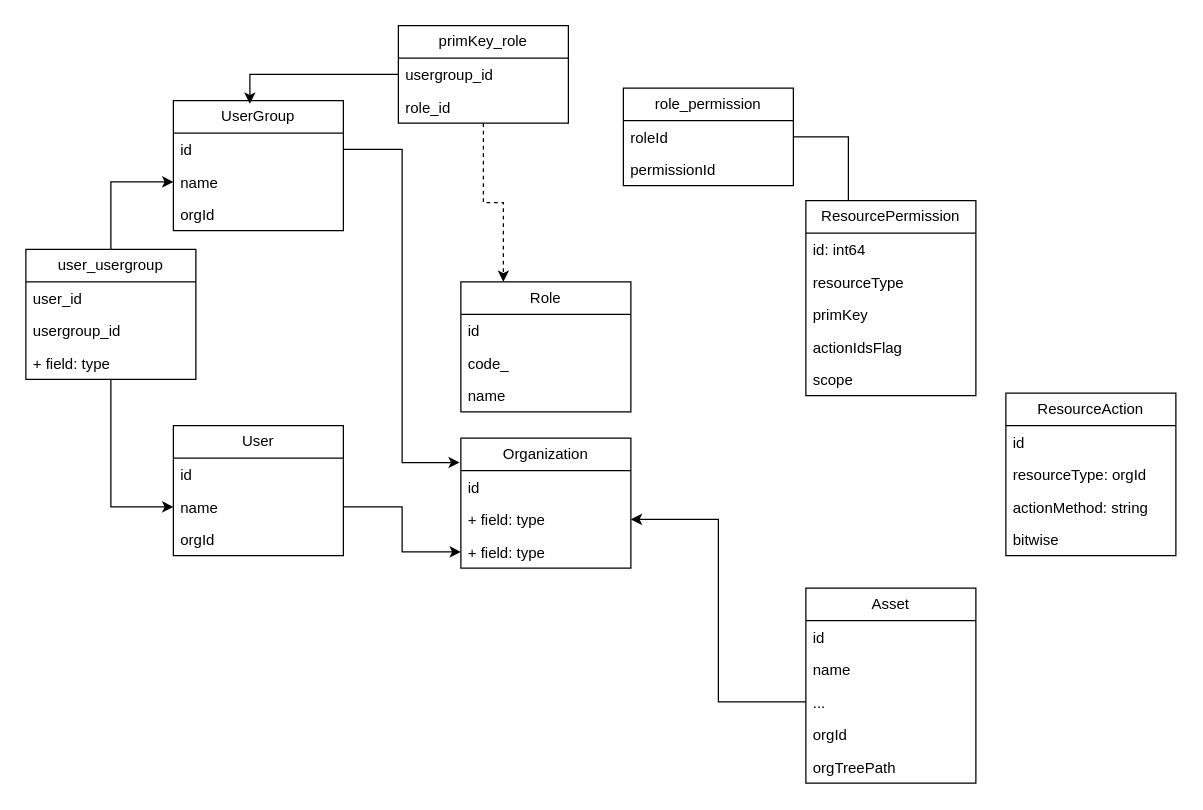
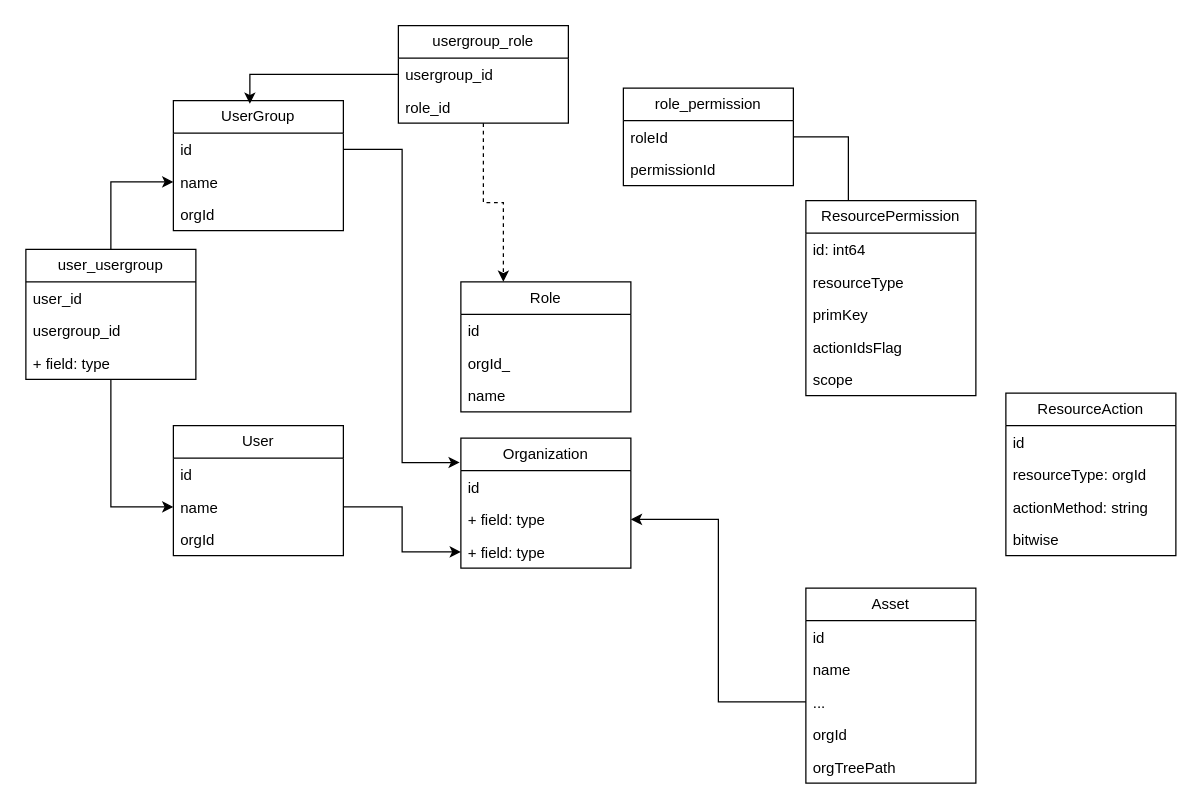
  <mxCell id="0" />
  <mxCell id="1" parent="0" />
  <mxCell id="2" value="User" style="swimlane;fontStyle=0;childLayout=stackLayout;horizontal=1;startSize=26;fillColor=none;horizontalStack=0;resizeParent=1;resizeParentMax=0;resizeLast=0;collapsible=1;marginBottom=0;whiteSpace=wrap;html=1;" parent="1" vertex="1"><mxGeometry x="138" y="340" width="136" height="104" as="geometry" /></mxCell>
  <mxCell id="3" value="id" style="text;strokeColor=none;fillColor=none;align=left;verticalAlign=top;spacingLeft=4;spacingRight=4;overflow=hidden;rotatable=0;points=[[0,0.5],[1,0.5]];portConstraint=eastwest;whiteSpace=wrap;html=1;" parent="2" vertex="1"><mxGeometry y="26" width="136" height="26" as="geometry" /></mxCell>
  <mxCell id="4" value="name" style="text;strokeColor=none;fillColor=none;align=left;verticalAlign=top;spacingLeft=4;spacingRight=4;overflow=hidden;rotatable=0;points=[[0,0.5],[1,0.5]];portConstraint=eastwest;whiteSpace=wrap;html=1;" parent="2" vertex="1"><mxGeometry y="52" width="136" height="26" as="geometry" /></mxCell>
  <mxCell id="5" value="orgId" style="text;strokeColor=none;fillColor=none;align=left;verticalAlign=top;spacingLeft=4;spacingRight=4;overflow=hidden;rotatable=0;points=[[0,0.5],[1,0.5]];portConstraint=eastwest;whiteSpace=wrap;html=1;" parent="2" vertex="1"><mxGeometry y="78" width="136" height="26" as="geometry" /></mxCell>
  <mxCell id="6" value="&lt;span style=&quot;background-color: initial;&quot;&gt;UserGroup&lt;/span&gt;" style="swimlane;fontStyle=0;childLayout=stackLayout;horizontal=1;startSize=26;fillColor=none;horizontalStack=0;resizeParent=1;resizeParentMax=0;resizeLast=0;collapsible=1;marginBottom=0;whiteSpace=wrap;html=1;" parent="1" vertex="1"><mxGeometry x="138" y="80" width="136" height="104" as="geometry" /></mxCell>
  <mxCell id="7" value="id" style="text;strokeColor=none;fillColor=none;align=left;verticalAlign=top;spacingLeft=4;spacingRight=4;overflow=hidden;rotatable=0;points=[[0,0.5],[1,0.5]];portConstraint=eastwest;whiteSpace=wrap;html=1;" parent="6" vertex="1"><mxGeometry y="26" width="136" height="26" as="geometry" /></mxCell>
  <mxCell id="8" value="name" style="text;strokeColor=none;fillColor=none;align=left;verticalAlign=top;spacingLeft=4;spacingRight=4;overflow=hidden;rotatable=0;points=[[0,0.5],[1,0.5]];portConstraint=eastwest;whiteSpace=wrap;html=1;" parent="6" vertex="1"><mxGeometry y="52" width="136" height="26" as="geometry" /></mxCell>
  <mxCell id="9" value="orgId" style="text;strokeColor=none;fillColor=none;align=left;verticalAlign=top;spacingLeft=4;spacingRight=4;overflow=hidden;rotatable=0;points=[[0,0.5],[1,0.5]];portConstraint=eastwest;whiteSpace=wrap;html=1;" parent="6" vertex="1"><mxGeometry y="78" width="136" height="26" as="geometry" /></mxCell>
  <mxCell id="10" value="Role" style="swimlane;fontStyle=0;childLayout=stackLayout;horizontal=1;startSize=26;fillColor=none;horizontalStack=0;resizeParent=1;resizeParentMax=0;resizeLast=0;collapsible=1;marginBottom=0;whiteSpace=wrap;html=1;" parent="1" vertex="1"><mxGeometry x="368" y="225" width="136" height="104" as="geometry" /></mxCell>
  <mxCell id="11" value="id" style="text;strokeColor=none;fillColor=none;align=left;verticalAlign=top;spacingLeft=4;spacingRight=4;overflow=hidden;rotatable=0;points=[[0,0.5],[1,0.5]];portConstraint=eastwest;whiteSpace=wrap;html=1;" parent="10" vertex="1"><mxGeometry y="26" width="136" height="26" as="geometry" /></mxCell>
- <mxCell id="12" value="code_" style="text;strokeColor=none;fillColor=none;align=left;verticalAlign=top;spacingLeft=4;spacingRight=4;overflow=hidden;rotatable=0;points=[[0,0.5],[1,0.5]];portConstraint=eastwest;whiteSpace=wrap;html=1;" parent="10" vertex="1"><mxGeometry y="52" width="136" height="26" as="geometry" /></mxCell>
+ <mxCell id="12" value="orgId_" style="text;strokeColor=none;fillColor=none;align=left;verticalAlign=top;spacingLeft=4;spacingRight=4;overflow=hidden;rotatable=0;points=[[0,0.5],[1,0.5]];portConstraint=eastwest;whiteSpace=wrap;html=1;" parent="10" vertex="1"><mxGeometry y="52" width="136" height="26" as="geometry" /></mxCell>
  <mxCell id="13" value="name" style="text;strokeColor=none;fillColor=none;align=left;verticalAlign=top;spacingLeft=4;spacingRight=4;overflow=hidden;rotatable=0;points=[[0,0.5],[1,0.5]];portConstraint=eastwest;whiteSpace=wrap;html=1;" parent="10" vertex="1"><mxGeometry y="78" width="136" height="26" as="geometry" /></mxCell>
  <mxCell id="14" value="ResourcePermission" style="swimlane;fontStyle=0;childLayout=stackLayout;horizontal=1;startSize=26;fillColor=none;horizontalStack=0;resizeParent=1;resizeParentMax=0;resizeLast=0;collapsible=1;marginBottom=0;whiteSpace=wrap;html=1;labelBackgroundColor=default;" parent="1" vertex="1"><mxGeometry x="644" y="160" width="136" height="156" as="geometry" /></mxCell>
  <mxCell id="15" value="id: int64" style="text;strokeColor=none;fillColor=none;align=left;verticalAlign=top;spacingLeft=4;spacingRight=4;overflow=hidden;rotatable=0;points=[[0,0.5],[1,0.5]];portConstraint=eastwest;whiteSpace=wrap;html=1;" parent="14" vertex="1"><mxGeometry y="26" width="136" height="26" as="geometry" /></mxCell>
  <mxCell id="16" value="resourceType" style="text;strokeColor=none;fillColor=none;align=left;verticalAlign=top;spacingLeft=4;spacingRight=4;overflow=hidden;rotatable=0;points=[[0,0.5],[1,0.5]];portConstraint=eastwest;whiteSpace=wrap;html=1;" parent="14" vertex="1"><mxGeometry y="52" width="136" height="26" as="geometry" /></mxCell>
  <mxCell id="17" value="primKey" style="text;strokeColor=none;fillColor=none;align=left;verticalAlign=top;spacingLeft=4;spacingRight=4;overflow=hidden;rotatable=0;points=[[0,0.5],[1,0.5]];portConstraint=eastwest;whiteSpace=wrap;html=1;" parent="14" vertex="1"><mxGeometry y="78" width="136" height="26" as="geometry" /></mxCell>
  <mxCell id="18" value="actionIdsFlag" style="text;strokeColor=none;fillColor=none;align=left;verticalAlign=top;spacingLeft=4;spacingRight=4;overflow=hidden;rotatable=0;points=[[0,0.5],[1,0.5]];portConstraint=eastwest;whiteSpace=wrap;html=1;" parent="14" vertex="1"><mxGeometry y="104" width="136" height="26" as="geometry" /></mxCell>
  <mxCell id="19" value="scope" style="text;strokeColor=none;fillColor=none;align=left;verticalAlign=top;spacingLeft=4;spacingRight=4;overflow=hidden;rotatable=0;points=[[0,0.5],[1,0.5]];portConstraint=eastwest;whiteSpace=wrap;html=1;" parent="14" vertex="1"><mxGeometry y="130" width="136" height="26" as="geometry" /></mxCell>
  <mxCell id="20" value="Asset" style="swimlane;fontStyle=0;childLayout=stackLayout;horizontal=1;startSize=26;fillColor=none;horizontalStack=0;resizeParent=1;resizeParentMax=0;resizeLast=0;collapsible=1;marginBottom=0;whiteSpace=wrap;html=1;" parent="1" vertex="1"><mxGeometry x="644" y="470" width="136" height="156" as="geometry" /></mxCell>
  <mxCell id="21" value="id" style="text;strokeColor=none;fillColor=none;align=left;verticalAlign=top;spacingLeft=4;spacingRight=4;overflow=hidden;rotatable=0;points=[[0,0.5],[1,0.5]];portConstraint=eastwest;whiteSpace=wrap;html=1;" parent="20" vertex="1"><mxGeometry y="26" width="136" height="26" as="geometry" /></mxCell>
  <mxCell id="22" value="name" style="text;strokeColor=none;fillColor=none;align=left;verticalAlign=top;spacingLeft=4;spacingRight=4;overflow=hidden;rotatable=0;points=[[0,0.5],[1,0.5]];portConstraint=eastwest;whiteSpace=wrap;html=1;" parent="20" vertex="1"><mxGeometry y="52" width="136" height="26" as="geometry" /></mxCell>
  <mxCell id="23" value="..." style="text;strokeColor=none;fillColor=none;align=left;verticalAlign=top;spacingLeft=4;spacingRight=4;overflow=hidden;rotatable=0;points=[[0,0.5],[1,0.5]];portConstraint=eastwest;whiteSpace=wrap;html=1;" parent="20" vertex="1"><mxGeometry y="78" width="136" height="26" as="geometry" /></mxCell>
  <mxCell id="24" value="orgId" style="text;strokeColor=none;fillColor=none;align=left;verticalAlign=top;spacingLeft=4;spacingRight=4;overflow=hidden;rotatable=0;points=[[0,0.5],[1,0.5]];portConstraint=eastwest;whiteSpace=wrap;html=1;" parent="20" vertex="1"><mxGeometry y="104" width="136" height="26" as="geometry" /></mxCell>
  <mxCell id="25" value="orgTreePath" style="text;strokeColor=none;fillColor=none;align=left;verticalAlign=top;spacingLeft=4;spacingRight=4;overflow=hidden;rotatable=0;points=[[0,0.5],[1,0.5]];portConstraint=eastwest;whiteSpace=wrap;html=1;" parent="20" vertex="1"><mxGeometry y="130" width="136" height="26" as="geometry" /></mxCell>
  <mxCell id="26" value="ResourceAction" style="swimlane;fontStyle=0;childLayout=stackLayout;horizontal=1;startSize=26;fillColor=none;horizontalStack=0;resizeParent=1;resizeParentMax=0;resizeLast=0;collapsible=1;marginBottom=0;whiteSpace=wrap;html=1;" parent="1" vertex="1"><mxGeometry x="804" y="314" width="136" height="130" as="geometry" /></mxCell>
  <mxCell id="27" value="id" style="text;strokeColor=none;fillColor=none;align=left;verticalAlign=top;spacingLeft=4;spacingRight=4;overflow=hidden;rotatable=0;points=[[0,0.5],[1,0.5]];portConstraint=eastwest;whiteSpace=wrap;html=1;" parent="26" vertex="1"><mxGeometry y="26" width="136" height="26" as="geometry" /></mxCell>
  <mxCell id="28" value="resourceType: orgId" style="text;strokeColor=none;fillColor=none;align=left;verticalAlign=top;spacingLeft=4;spacingRight=4;overflow=hidden;rotatable=0;points=[[0,0.5],[1,0.5]];portConstraint=eastwest;whiteSpace=wrap;html=1;" parent="26" vertex="1"><mxGeometry y="52" width="136" height="26" as="geometry" /></mxCell>
  <mxCell id="29" value="actionMethod: string" style="text;strokeColor=none;fillColor=none;align=left;verticalAlign=top;spacingLeft=4;spacingRight=4;overflow=hidden;rotatable=0;points=[[0,0.5],[1,0.5]];portConstraint=eastwest;whiteSpace=wrap;html=1;" parent="26" vertex="1"><mxGeometry y="78" width="136" height="26" as="geometry" /></mxCell>
  <mxCell id="30" value="bitwise" style="text;strokeColor=none;fillColor=none;align=left;verticalAlign=top;spacingLeft=4;spacingRight=4;overflow=hidden;rotatable=0;points=[[0,0.5],[1,0.5]];portConstraint=eastwest;whiteSpace=wrap;html=1;" parent="26" vertex="1"><mxGeometry y="104" width="136" height="26" as="geometry" /></mxCell>
  <mxCell id="31" value="role_permission" style="swimlane;fontStyle=0;childLayout=stackLayout;horizontal=1;startSize=26;fillColor=none;horizontalStack=0;resizeParent=1;resizeParentMax=0;resizeLast=0;collapsible=1;marginBottom=0;whiteSpace=wrap;html=1;" parent="1" vertex="1"><mxGeometry x="498" y="70" width="136" height="78" as="geometry" /></mxCell>
  <mxCell id="32" value="roleId" style="text;strokeColor=none;fillColor=none;align=left;verticalAlign=top;spacingLeft=4;spacingRight=4;overflow=hidden;rotatable=0;points=[[0,0.5],[1,0.5]];portConstraint=eastwest;whiteSpace=wrap;html=1;" parent="31" vertex="1"><mxGeometry y="26" width="136" height="26" as="geometry" /></mxCell>
  <mxCell id="33" value="permissionId" style="text;strokeColor=none;fillColor=none;align=left;verticalAlign=top;spacingLeft=4;spacingRight=4;overflow=hidden;rotatable=0;points=[[0,0.5],[1,0.5]];portConstraint=eastwest;whiteSpace=wrap;html=1;" parent="31" vertex="1"><mxGeometry y="52" width="136" height="26" as="geometry" /></mxCell>
  <mxCell id="34" style="edgeStyle=orthogonalEdgeStyle;rounded=0;orthogonalLoop=1;jettySize=auto;html=1;entryX=0.25;entryY=0;entryDx=0;entryDy=0;endArrow=none;" parent="1" source="32" target="14" edge="1"><mxGeometry relative="1" as="geometry" /></mxCell>
  <mxCell id="35" value="Organization" style="swimlane;fontStyle=0;childLayout=stackLayout;horizontal=1;startSize=26;fillColor=none;horizontalStack=0;resizeParent=1;resizeParentMax=0;resizeLast=0;collapsible=1;marginBottom=0;whiteSpace=wrap;html=1;" parent="1" vertex="1"><mxGeometry x="368" y="350" width="136" height="104" as="geometry" /></mxCell>
  <mxCell id="36" value="id" style="text;strokeColor=none;fillColor=none;align=left;verticalAlign=top;spacingLeft=4;spacingRight=4;overflow=hidden;rotatable=0;points=[[0,0.5],[1,0.5]];portConstraint=eastwest;whiteSpace=wrap;html=1;" parent="35" vertex="1"><mxGeometry y="26" width="136" height="26" as="geometry" /></mxCell>
  <mxCell id="37" value="+ field: type" style="text;strokeColor=none;fillColor=none;align=left;verticalAlign=top;spacingLeft=4;spacingRight=4;overflow=hidden;rotatable=0;points=[[0,0.5],[1,0.5]];portConstraint=eastwest;whiteSpace=wrap;html=1;" parent="35" vertex="1"><mxGeometry y="52" width="136" height="26" as="geometry" /></mxCell>
  <mxCell id="38" value="+ field: type" style="text;strokeColor=none;fillColor=none;align=left;verticalAlign=top;spacingLeft=4;spacingRight=4;overflow=hidden;rotatable=0;points=[[0,0.5],[1,0.5]];portConstraint=eastwest;whiteSpace=wrap;html=1;" parent="35" vertex="1"><mxGeometry y="78" width="136" height="26" as="geometry" /></mxCell>
  <mxCell id="39" style="edgeStyle=orthogonalEdgeStyle;rounded=0;orthogonalLoop=1;jettySize=auto;html=1;entryX=1;entryY=0.5;entryDx=0;entryDy=0;" parent="1" source="23" target="37" edge="1"><mxGeometry relative="1" as="geometry" /></mxCell>
  <mxCell id="40" style="edgeStyle=orthogonalEdgeStyle;rounded=0;orthogonalLoop=1;jettySize=auto;html=1;entryX=-0.007;entryY=0.188;entryDx=0;entryDy=0;entryPerimeter=0;" parent="1" source="7" target="35" edge="1"><mxGeometry relative="1" as="geometry" /></mxCell>
  <mxCell id="41" style="edgeStyle=orthogonalEdgeStyle;rounded=0;orthogonalLoop=1;jettySize=auto;html=1;entryX=0;entryY=0.5;entryDx=0;entryDy=0;" parent="1" source="4" target="38" edge="1"><mxGeometry relative="1" as="geometry" /></mxCell>
  <mxCell id="42" style="edgeStyle=orthogonalEdgeStyle;rounded=0;orthogonalLoop=1;jettySize=auto;html=1;entryX=0.25;entryY=0;entryDx=0;entryDy=0;dashed=1;" parent="1" source="43" target="10" edge="1"><mxGeometry relative="1" as="geometry" /></mxCell>
- <mxCell id="43" value="primKey_role" style="swimlane;fontStyle=0;childLayout=stackLayout;horizontal=1;startSize=26;fillColor=none;horizontalStack=0;resizeParent=1;resizeParentMax=0;resizeLast=0;collapsible=1;marginBottom=0;whiteSpace=wrap;html=1;" parent="1" vertex="1"><mxGeometry x="318" width="136" height="78" as="geometry" y="20" /></mxCell>
+ <mxCell id="43" value="usergroup_role" style="swimlane;fontStyle=0;childLayout=stackLayout;horizontal=1;startSize=26;fillColor=none;horizontalStack=0;resizeParent=1;resizeParentMax=0;resizeLast=0;collapsible=1;marginBottom=0;whiteSpace=wrap;html=1;" parent="1" vertex="1"><mxGeometry x="318" width="136" height="78" as="geometry" y="20" /></mxCell>
  <mxCell id="44" value="usergroup_id" style="text;strokeColor=none;fillColor=none;align=left;verticalAlign=top;spacingLeft=4;spacingRight=4;overflow=hidden;rotatable=0;points=[[0,0.5],[1,0.5]];portConstraint=eastwest;whiteSpace=wrap;html=1;" parent="43" vertex="1"><mxGeometry y="26" width="136" height="26" as="geometry" /></mxCell>
  <mxCell id="45" value="role_id" style="text;strokeColor=none;fillColor=none;align=left;verticalAlign=top;spacingLeft=4;spacingRight=4;overflow=hidden;rotatable=0;points=[[0,0.5],[1,0.5]];portConstraint=eastwest;whiteSpace=wrap;html=1;" parent="43" vertex="1"><mxGeometry y="52" width="136" height="26" as="geometry" /></mxCell>
  <mxCell id="46" style="edgeStyle=orthogonalEdgeStyle;rounded=0;orthogonalLoop=1;jettySize=auto;html=1;entryX=0.45;entryY=0.024;entryDx=0;entryDy=0;entryPerimeter=0;" parent="1" source="44" target="6" edge="1"><mxGeometry relative="1" as="geometry" /></mxCell>
  <mxCell id="47" style="edgeStyle=orthogonalEdgeStyle;rounded=0;orthogonalLoop=1;jettySize=auto;html=1;" parent="1" source="49" target="8" edge="1"><mxGeometry relative="1" as="geometry" /></mxCell>
  <mxCell id="48" style="edgeStyle=orthogonalEdgeStyle;rounded=0;orthogonalLoop=1;jettySize=auto;html=1;entryX=0;entryY=0.5;entryDx=0;entryDy=0;" parent="1" source="49" target="4" edge="1"><mxGeometry relative="1" as="geometry" /></mxCell>
  <mxCell id="49" value="user_usergroup" style="swimlane;fontStyle=0;childLayout=stackLayout;horizontal=1;startSize=26;fillColor=none;horizontalStack=0;resizeParent=1;resizeParentMax=0;resizeLast=0;collapsible=1;marginBottom=0;whiteSpace=wrap;html=1;" parent="1" vertex="1"><mxGeometry x="20" y="199" width="136" height="104" as="geometry" /></mxCell>
  <mxCell id="50" value="user_id" style="text;strokeColor=none;fillColor=none;align=left;verticalAlign=top;spacingLeft=4;spacingRight=4;overflow=hidden;rotatable=0;points=[[0,0.5],[1,0.5]];portConstraint=eastwest;whiteSpace=wrap;html=1;" parent="49" vertex="1"><mxGeometry y="26" width="136" height="26" as="geometry" /></mxCell>
  <mxCell id="51" value="usergroup_id" style="text;strokeColor=none;fillColor=none;align=left;verticalAlign=top;spacingLeft=4;spacingRight=4;overflow=hidden;rotatable=0;points=[[0,0.5],[1,0.5]];portConstraint=eastwest;whiteSpace=wrap;html=1;" parent="49" vertex="1"><mxGeometry y="52" width="136" height="26" as="geometry" /></mxCell>
  <mxCell id="52" value="+ field: type" style="text;strokeColor=none;fillColor=none;align=left;verticalAlign=top;spacingLeft=4;spacingRight=4;overflow=hidden;rotatable=0;points=[[0,0.5],[1,0.5]];portConstraint=eastwest;whiteSpace=wrap;html=1;" parent="49" vertex="1"><mxGeometry y="78" width="136" height="26" as="geometry" /></mxCell>
